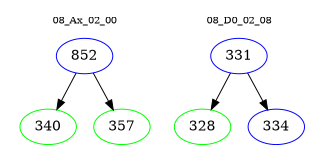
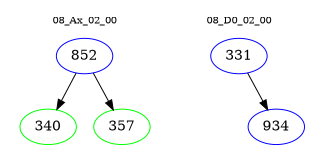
  digraph {
    node [color=blue]
    edge [color=black]
    n1 [label=852]
    n2 [color=green label=340]
    n3 [color=green label=357]
    n4 [label=331]
-   n5 [color=green label=328]
-   n6 [label=334]
+   n6 [label=934]
    subgraph cluster_1 {
      color=white
      fontsize=10
      label="08_Ax_02_00"
      n1
      n2
      n3
    }
    subgraph cluster_2 {
      color=white
      fontsize=10
-     label="08_D0_02_08"
+     label="08_D0_02_00"
      n4
-     n5
      n6
    }
    n1 -> n2
    n1 -> n3
-   n4 -> n5
    n4 -> n6
  }
